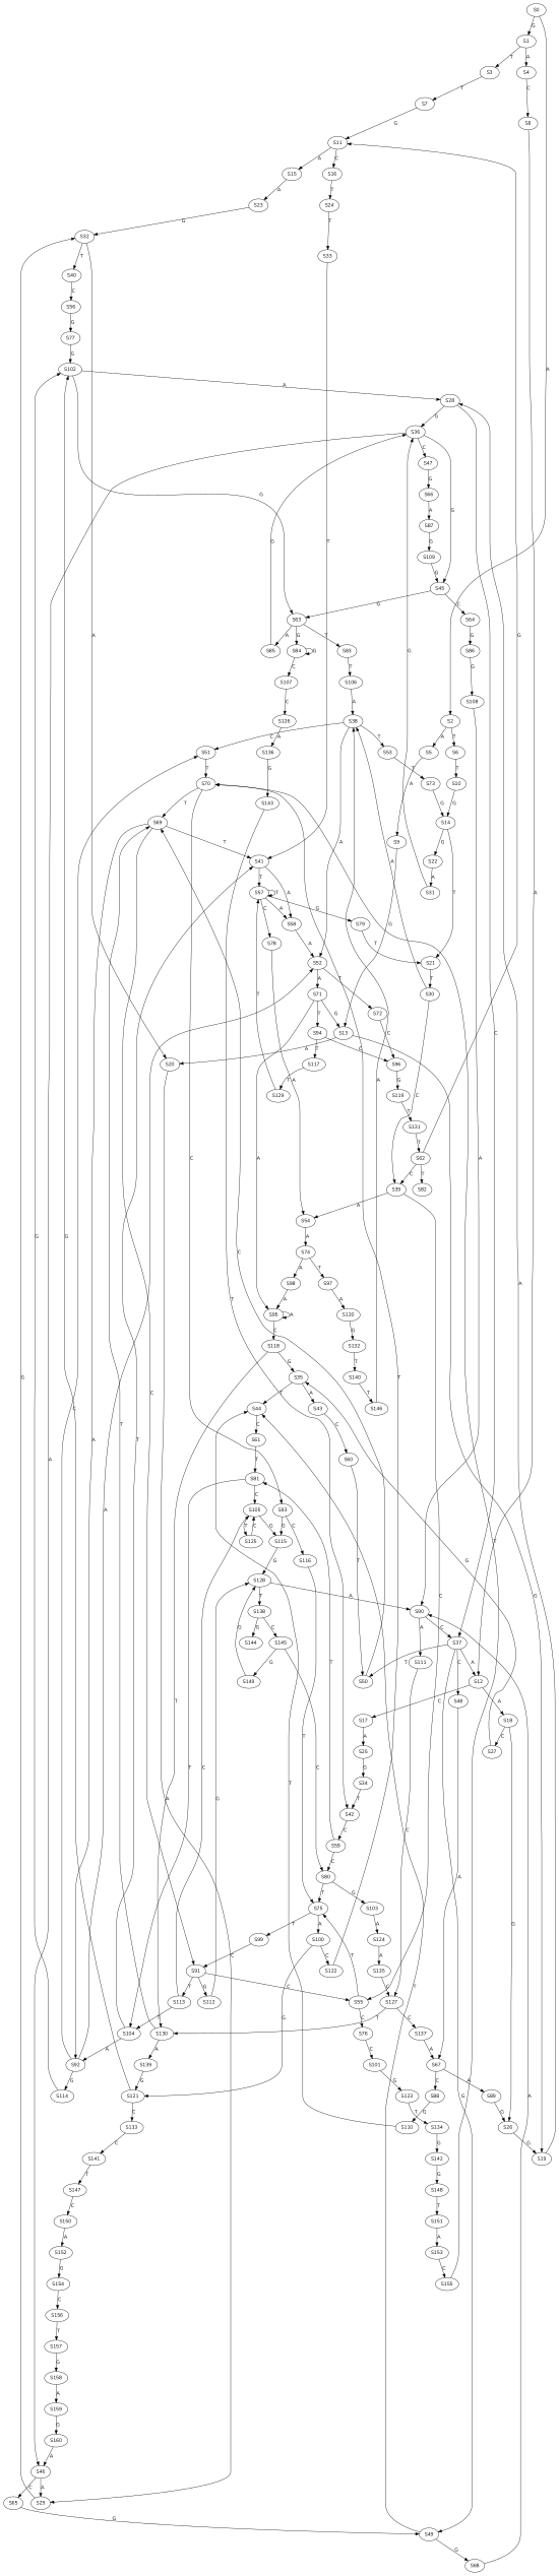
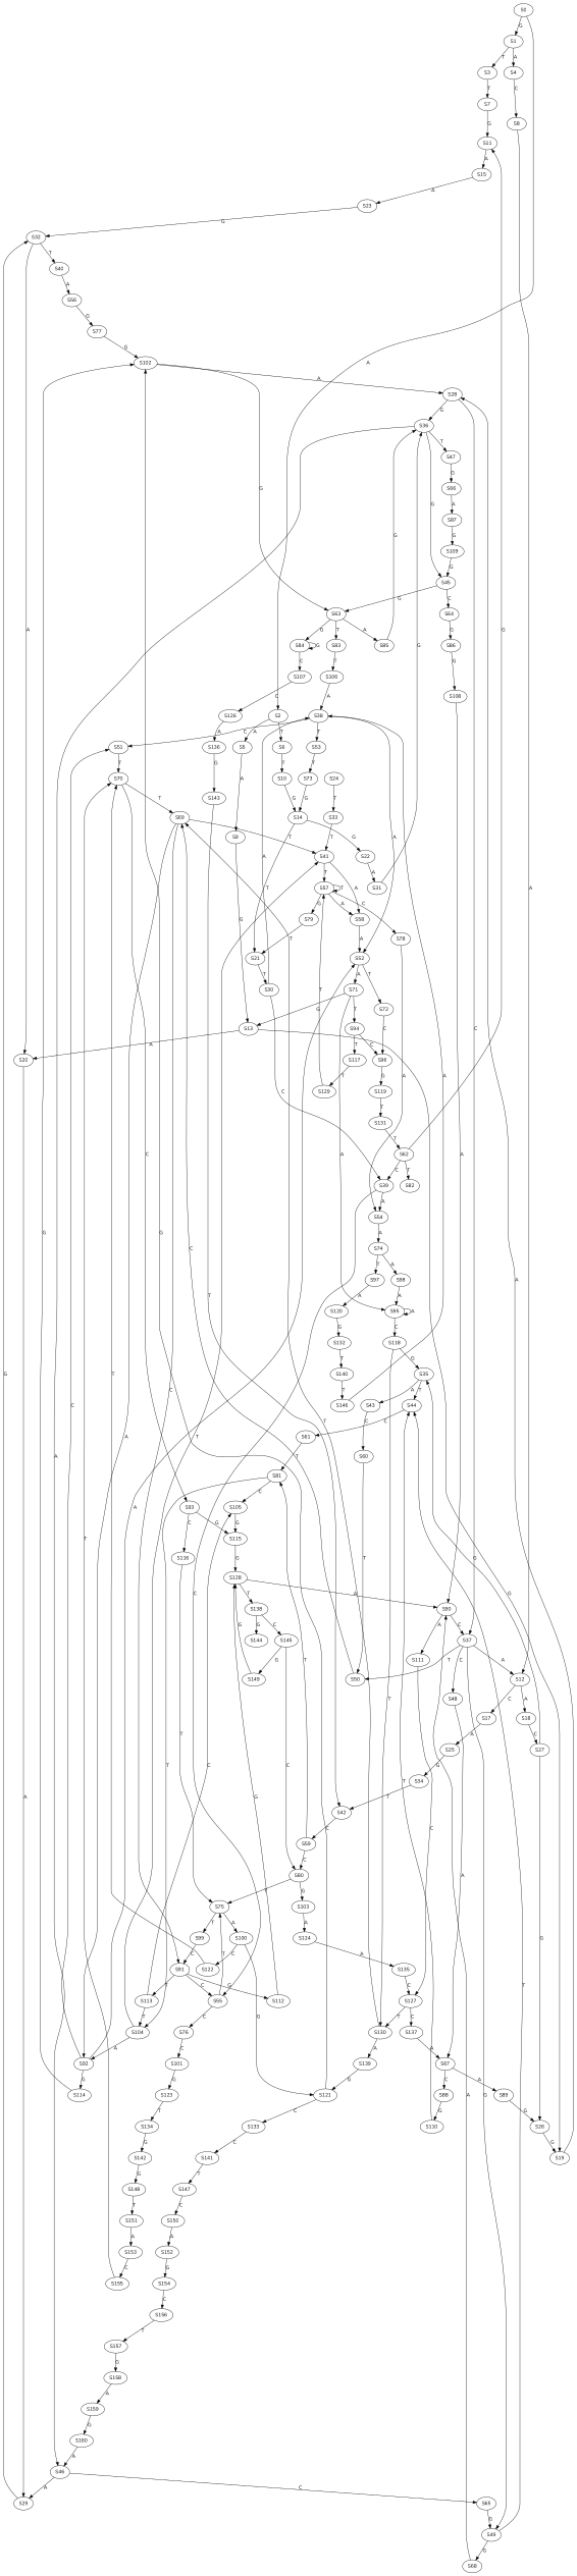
  strict digraph {
    fontname=Nunito
    node [fontname=Nunito]
    edge [fontname=Nunito]
    S0
    S1
    S2
    S3
    S4
    S5
    S6
    S7
    S8
    S9
    S10
    S11
    S12
    S13
    S14
    S15
-   S16
    S17
    S18
    S19
    S20
    S21
    S22
    S23
    S24
    S25
    S26
    S27
    S28
    S29
    S30
    S31
    S32
    S33
    S34
    S35
    S36
    S37
    S38
    S39
    S40
    S41
    S42
    S43
    S44
    S45
    S46
    S47
    S48
    S49
    S50
    S51
    S52
    S53
    S54
    S55
    S56
    S57
    S58
    S59
    S60
    S61
    S63
    S64
    S65
    S66
    S67
    S68
    S69
    S70
    S71
    S72
    S73
    S74
    S75
    S76
    S77
    S78
    S79
    S80
    S81
    S62
    S82
    S83
    S84
    S85
    S86
    S87
    S88
    S89
    S90
    S91
    S92
    S93
    S94
    S95
    S96
    S97
    S98
    S99
    S100
    S101
    S102
    S103
    S104
    S105
    S106
    S107
    S108
    S109
    S110
    S111
    S112
    S113
    S114
    S115
    S116
    S117
    S118
    S119
    S120
    S121
    S122
    S123
    S124
-   S125
    S126
    S127
    S128
    S129
    S130
    S131
    S132
    S133
    S134
    S135
    S136
    S137
    S138
    S139
    S140
    S141
    S142
    S143
    S144
    S145
    S146
    S147
    S148
    S149
    S150
    S151
    S152
    S153
    S154
    S155
    S156
    S157
    S158
    S159
    S160
    S0 -> S1 [label=G]
    S0 -> S2 [label=A]
    S1 -> S3 [label=T]
    S1 -> S4 [label=A]
    S2 -> S5 [label=A]
    S2 -> S6 [label=T]
    S3 -> S7 [label=T]
    S4 -> S8 [label=C]
    S5 -> S9 [label=A]
    S6 -> S10 [label=T]
    S7 -> S11 [label=G]
    S8 -> S12 [label=A]
    S9 -> S13 [label=G]
    S10 -> S14 [label=G]
    S11 -> S15 [label=A]
-   S11 -> S16 [label=C]
    S12 -> S17 [label=C]
    S12 -> S18 [label=A]
    S13 -> S19 [label=G]
    S13 -> S20 [label=A]
    S14 -> S21 [label=T]
    S14 -> S22 [label=G]
    S15 -> S23 [label=A]
-   S16 -> S24 [label=T]
    S17 -> S25 [label=A]
-   S18 -> S26 [label=G]
+   S27 -> S26 [label=G]
    S18 -> S27 [label=C]
    S19 -> S28 [label=A]
    S20 -> S29 [label=A]
    S21 -> S30 [label=T]
    S22 -> S31 [label=A]
    S23 -> S32 [label=G]
    S24 -> S33 [label=T]
    S25 -> S34 [label=G]
    S26 -> S19 [label=G]
    S27 -> S35 [label=G]
    S28 -> S36 [label=G]
    S28 -> S37 [label=C]
    S29 -> S32 [label=G]
    S30 -> S38 [label=A]
    S30 -> S39 [label=C]
    S31 -> S36 [label=G]
    S32 -> S20 [label=A]
    S32 -> S40 [label=T]
    S33 -> S41 [label=T]
    S34 -> S42 [label=T]
    S35 -> S43 [label=A]
    S35 -> S44 [label=T]
    S36 -> S45 [label=G]
    S36 -> S46 [label=A]
-   S36 -> S47 [label=C]
+   S36 -> S47 [label=T]
    S37 -> S12 [label=A]
    S37 -> S48 [label=C]
    S37 -> S49 [label=G]
    S37 -> S50 [label=T]
    S38 -> S51 [label=C]
    S38 -> S52 [label=A]
    S38 -> S53 [label=T]
    S39 -> S54 [label=A]
    S39 -> S55 [label=C]
-   S40 -> S56 [label=C]
+   S40 -> S56 [label=A]
    S41 -> S57 [label=T]
    S41 -> S58 [label=A]
    S42 -> S59 [label=C]
    S43 -> S60 [label=C]
    S44 -> S61 [label=C]
    S45 -> S63 [label=G]
    S45 -> S64 [label=C]
    S46 -> S29 [label=A]
    S46 -> S65 [label=C]
    S47 -> S66 [label=G]
    S48 -> S67 [label=A]
    S49 -> S44 [label=T]
    S49 -> S68 [label=G]
    S50 -> S69 [label=C]
    S51 -> S70 [label=T]
    S52 -> S71 [label=A]
    S52 -> S72 [label=T]
    S53 -> S73 [label=T]
    S54 -> S74 [label=A]
    S55 -> S75 [label=T]
    S55 -> S76 [label=C]
    S56 -> S77 [label=G]
    S57 -> S57 [label=T]
    S57 -> S58 [label=A]
    S57 -> S78 [label=C]
    S57 -> S79 [label=G]
    S58 -> S52 [label=A]
    S59 -> S80 [label=C]
    S59 -> S81 [label=T]
    S60 -> S50 [label=T]
    S61 -> S81 [label=T]
    S63 -> S83 [label=T]
    S63 -> S84 [label=G]
    S63 -> S85 [label=A]
    S64 -> S86 [label=G]
    S65 -> S49 [label=G]
    S66 -> S87 [label=A]
    S67 -> S88 [label=C]
    S67 -> S89 [label=A]
    S68 -> S90 [label=A]
    S69 -> S41 [label=T]
    S69 -> S91 [label=C]
    S69 -> S92 [label=A]
    S70 -> S69 [label=T]
    S70 -> S93 [label=C]
    S71 -> S13 [label=G]
    S71 -> S94 [label=T]
    S71 -> S95 [label=A]
    S72 -> S96 [label=C]
    S73 -> S14 [label=G]
    S74 -> S97 [label=T]
    S74 -> S98 [label=A]
    S75 -> S99 [label=T]
    S75 -> S100 [label=A]
    S76 -> S101 [label=C]
    S77 -> S102 [label=G]
    S78 -> S54 [label=A]
    S79 -> S21 [label=T]
    S80 -> S75 [label=T]
    S80 -> S103 [label=G]
    S81 -> S104 [label=T]
    S81 -> S105 [label=C]
    S62 -> S11 [label=G]
    S62 -> S39 [label=C]
    S62 -> S82 [label=T]
    S83 -> S106 [label=T]
    S84 -> S84 [label=G]
    S84 -> S107 [label=C]
    S85 -> S36 [label=G]
    S86 -> S108 [label=G]
    S87 -> S109 [label=G]
    S88 -> S110 [label=G]
    S89 -> S26 [label=G]
    S90 -> S37 [label=C]
    S90 -> S111 [label=A]
    S91 -> S55 [label=C]
    S91 -> S112 [label=G]
    S91 -> S113 [label=T]
    S92 -> S51 [label=C]
    S92 -> S52 [label=A]
    S92 -> S114 [label=G]
    S93 -> S115 [label=G]
    S93 -> S116 [label=C]
    S94 -> S96 [label=C]
    S94 -> S117 [label=T]
    S95 -> S95 [label=A]
    S95 -> S118 [label=C]
    S96 -> S119 [label=G]
    S97 -> S120 [label=A]
    S98 -> S95 [label=A]
    S99 -> S91 [label=C]
    S100 -> S121 [label=G]
    S100 -> S122 [label=C]
    S101 -> S123 [label=G]
    S102 -> S28 [label=A]
    S102 -> S63 [label=G]
    S103 -> S124 [label=A]
    S104 -> S41 [label=T]
    S104 -> S92 [label=A]
    S105 -> S115 [label=G]
-   S105 -> S125 [label=T]
    S106 -> S38 [label=A]
    S107 -> S126 [label=C]
    S108 -> S90 [label=A]
    S109 -> S45 [label=G]
    S110 -> S44 [label=T]
    S111 -> S127 [label=C]
    S112 -> S128 [label=G]
    S113 -> S104 [label=T]
    S113 -> S105 [label=C]
    S114 -> S102 [label=G]
    S115 -> S128 [label=G]
    S116 -> S75 [label=T]
    S117 -> S129 [label=T]
    S118 -> S35 [label=G]
    S118 -> S130 [label=T]
    S119 -> S131 [label=T]
    S120 -> S132 [label=G]
    S121 -> S102 [label=G]
    S121 -> S133 [label=C]
    S122 -> S70 [label=T]
    S123 -> S134 [label=T]
    S124 -> S135 [label=A]
-   S125 -> S105 [label=C]
    S126 -> S136 [label=A]
    S127 -> S130 [label=T]
    S127 -> S137 [label=C]
    S128 -> S90 [label=A]
    S128 -> S138 [label=T]
    S129 -> S57 [label=T]
    S130 -> S69 [label=T]
    S130 -> S139 [label=A]
    S131 -> S62 [label=T]
    S132 -> S140 [label=T]
    S133 -> S141 [label=C]
    S134 -> S142 [label=G]
    S135 -> S127 [label=C]
    S136 -> S143 [label=G]
    S137 -> S67 [label=A]
    S138 -> S144 [label=G]
    S138 -> S145 [label=C]
    S139 -> S121 [label=G]
    S140 -> S146 [label=T]
    S141 -> S147 [label=T]
    S142 -> S148 [label=G]
    S143 -> S42 [label=T]
    S145 -> S80 [label=C]
    S145 -> S149 [label=G]
    S146 -> S38 [label=A]
    S147 -> S150 [label=C]
    S148 -> S151 [label=T]
    S149 -> S128 [label=G]
    S150 -> S152 [label=A]
    S151 -> S153 [label=A]
    S152 -> S154 [label=G]
    S153 -> S155 [label=C]
    S154 -> S156 [label=C]
    S155 -> S70 [label=T]
    S156 -> S157 [label=T]
    S157 -> S158 [label=G]
    S158 -> S159 [label=A]
    S159 -> S160 [label=G]
    S160 -> S46 [label=A]
  }
